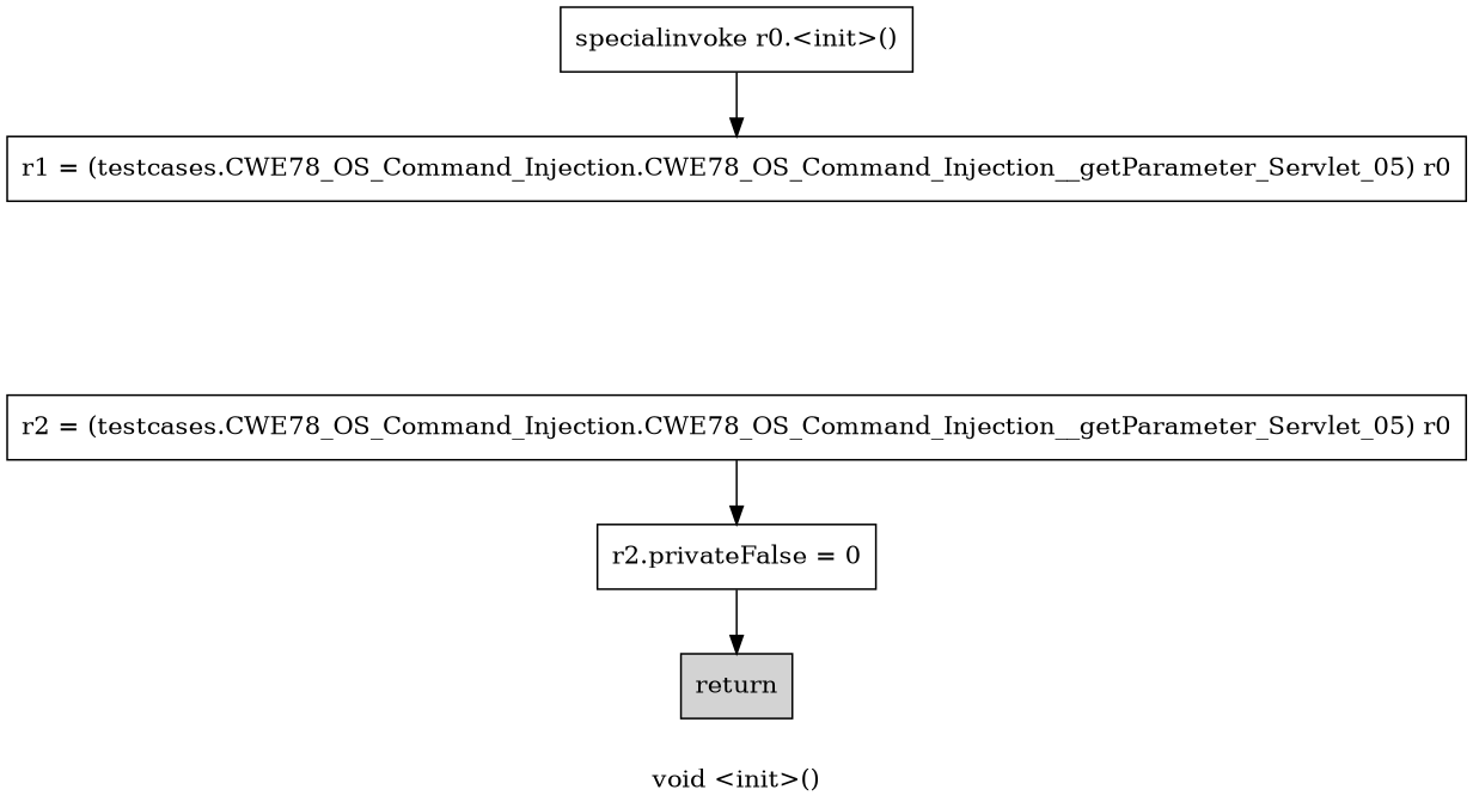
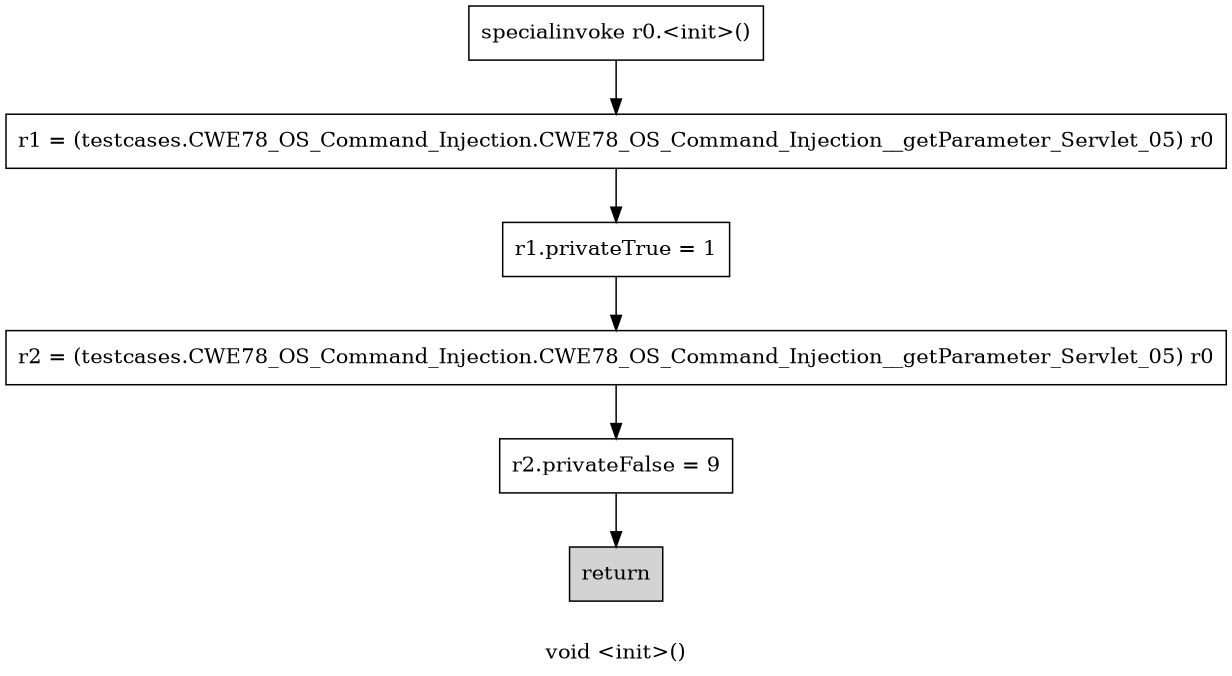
  digraph {
    label="void <init>()"
    node [shape=box]
    n1 [label="specialinvoke r0.<init>()"]
    n2 [label="r1 = (testcases.CWE78_OS_Command_Injection.CWE78_OS_Command_Injection__getParameter_Servlet_05) r0"]
+   n3 [label="r1.privateTrue = 1"]
    n4 [label="r2 = (testcases.CWE78_OS_Command_Injection.CWE78_OS_Command_Injection__getParameter_Servlet_05) r0"]
-   n5 [label="r2.privateFalse = 0"]
+   n5 [label="r2.privateFalse = 9"]
    n6 [fillcolor=lightgray label=return style=filled]
    n1 -> n2
+   n2 -> n3
+   n3 -> n4
    n4 -> n5
    n5 -> n6
  }
